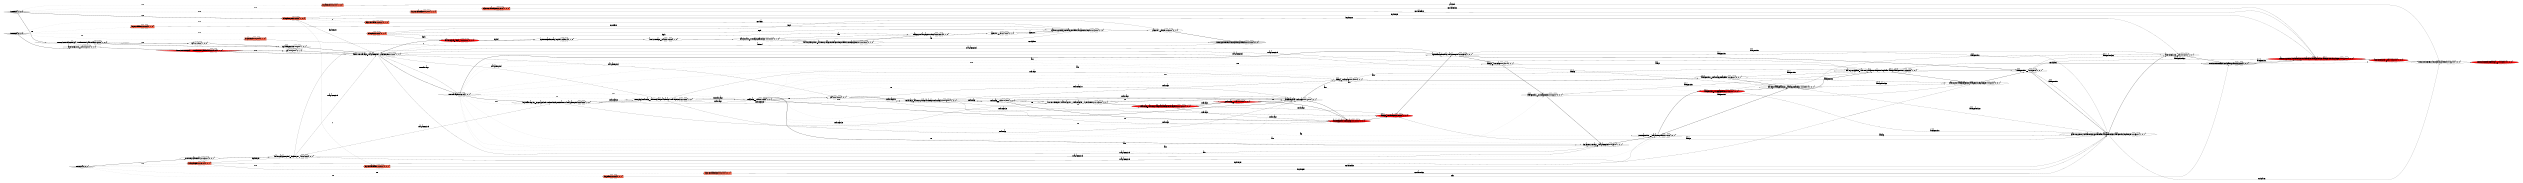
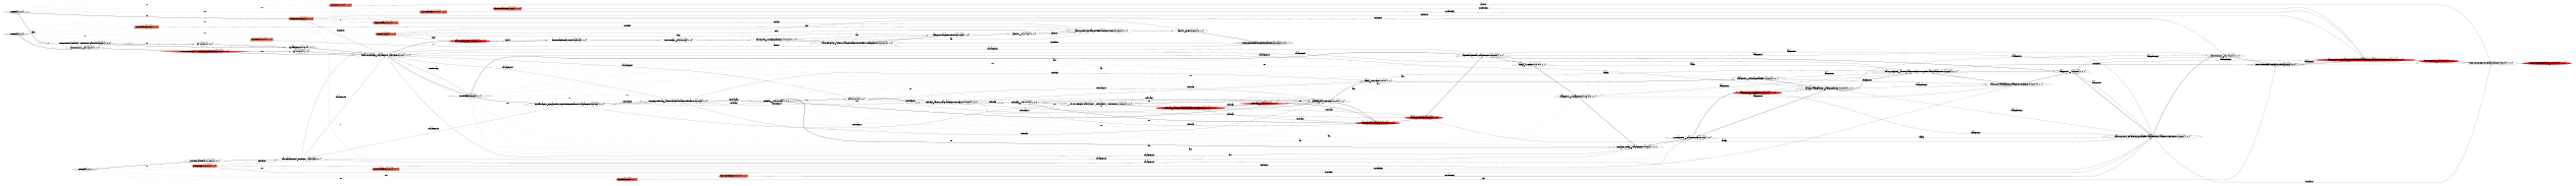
  digraph {
    rankdir=LR
    node [fillcolor=white shape=ellipse style=filled]
    edge [style=solid]
    n1 [fillcolor=tomato label="long recordOffset@@@2@@@['0', '1', '0']" shape=box]
    n2 [label="Platform.copyMemory(recordBase,recordOffset,base,pageCursor,length)@@@15@@@['0', '1', '0']"]
    n3 [label="pageCursor += length@@@16@@@['0', '1', '0']"]
    n4 [label="growPointerArrayIfNecessary()@@@3@@@['0', '0', '1']"]
    n5 [label="final int totalSpaceRequired = lengthInBytes + 4@@@4@@@['0', '0', '1']"]
    n6 [label="boolean useOverflowPage = totalSpaceRequired > pageSizeBytes@@@7@@@['1', '1', '1']"]
    n7 [label="freeSpaceInCurrentPage -= totalSpaceRequired@@@26@@@['1', '0', '1']"]
    n8 [label="long overflowPageSize = ByteArrayMethods.roundNumberOfBytesToNearestWord(totalSpaceRequired)@@@9@@@['1', '0', '1']"]
    n9 [label="acquireNewPageIfNecessary(totalSpaceRequired)@@@23@@@['1', '0', '1']"]
    n10 [label="currentPagePosition += totalSpaceRequired@@@27@@@['1', '0', '1']"]
    n11 [label="Platform.copyMemory(recordBaseObject,recordBaseOffset,dataPageBaseObject,dataPagePosition,lengthInBytes)@@@33@@@['1', '0', '1']"]
    n12 [label="assert(inMemSorter != null)@@@34@@@['1', '0', '1']"]
    n13 [label="inMemSorter.insertRecord(recordAddress,partitionId)@@@38@@@['1', '0', '0']"]
    n14 [fillcolor=lightgray label="inMemSorter.insertRecord(recordAddress,prefix)@@@35@@@['1', '0', '1']"]
    n15 [fillcolor=red label="numRecordsInsertedSinceLastSpill += 1@@@39@@@['1', '0', '0']"]
    n16 [fillcolor=tomato label="long prefix@@@2@@@['0', '0', '1']" shape=box]
    n17 [fillcolor=red label="Platform.copyMemory(recordBaseObject,recordBaseOffset,dataPageBaseObject,dataPagePosition,lengthInBytes)@@@36@@@['1', '0', '0']"]
    n18 [fillcolor=lightgray label="insertRecord['0', '0', '1']" shape=diamond]
    n19 [fillcolor=tomato label="Object recordBaseObject@@@2@@@['0', '0', '1']" shape=box]
    n20 [fillcolor=tomato label="int lengthInBytes@@@2@@@['0', '0', '1']" shape=box]
    n21 [fillcolor=tomato label="long recordBaseOffset@@@2@@@['0', '0', '1']" shape=box]
    n22 [label="Platform.putInt(dataPageBaseObject,dataPagePosition,lengthInBytes)@@@31@@@['0', '0', '1']"]
    n23 [fillcolor=red label="assert(inMemSorter != null)@@@37@@@['1', '0', '0']"]
    n24 [label="overflowPage == null@@@14@@@['1', '0', '1']" shape=diamond]
    n25 [label="throw new IOException(\"Unable to acquire \" + overflowPageSize + \" bytes of memory\")@@@15@@@['1', '0', '1']"]
    n26 [label="allocatedPages.add(overflowPage)@@@18@@@['1', '0', '1']"]
    n27 [fillcolor=red label="overflowPage = taskMemoryManager.allocatePage(overflowPageSize)@@@16@@@['1', '0', '0']"]
    n28 [fillcolor=red label="allocatedPages.add(overflowPage)@@@21@@@['1', '0', '0']"]
    n29 [fillcolor=red label="overflowPage == null@@@17@@@['1', '0', '0']" shape=diamond]
    n30 [label="dataPage = overflowPage@@@19@@@['0', '0', '1']"]
    n31 [fillcolor=red label="dataPage = overflowPage@@@22@@@['1', '0', '0']"]
    n32 [label="dataPage = currentPage@@@24@@@['0', '0', '1']"]
    n33 [label="dataPagePosition = currentPagePosition@@@25@@@['0', '0', '1']"]
    n34 [label="final long recordAddress = taskMemoryManager.encodePageNumberAndOffset(dataPage,dataPagePosition)@@@30@@@['1', '0', '1']"]
    n35 [label="dataPagePosition += 4@@@32@@@['1', '0', '1']"]
    n36 [label="long dataPagePosition@@@6@@@['1', '0', '1']"]
    n37 [label="dataPagePosition = overflowPage.getBaseOffset()@@@20@@@['0', '0', '1']"]
    n38 [fillcolor=tomato label="long recordBaseOffset@@@2@@@['1', '0', '0']" shape=box]
    n39 [fillcolor=tomato label="int length@@@2@@@['0', '1', '0']" shape=box]
    n40 [fillcolor=red label="final int required = length + 4@@@8@@@['0', '1', '0']"]
    n41 [label="Platform.putInt(base,pageCursor,length)@@@13@@@['0', '1', '0']"]
    n42 [fillcolor=lightgray label="inMemSorter.insertRecord(recordAddress,partitionId)@@@17@@@['0', '1', '0']"]
    n43 [label="acquireNewPageIfNecessary(required)@@@9@@@['0', '1', '0']"]
    n44 [label="pageCursor += 4@@@14@@@['0', '1', '0']"]
    n45 [fillcolor=tomato label="int lengthInBytes@@@2@@@['1', '0', '0']" shape=box]
    n46 [fillcolor=tomato label="Object recordBase@@@2@@@['0', '1', '0']" shape=box]
    n47 [label="MemoryBlock overflowPage = taskMemoryManager.allocatePage(overflowPageSize)@@@10@@@['1', '0', '1']"]
    n48 [label="final Object dataPageBaseObject = dataPage.getBaseObject()@@@29@@@['1', '0', '1']"]
    n49 [label="useOverflowPage@@@8@@@['1', '0', '1']" shape=diamond]
    n50 [label="spill()@@@12@@@['1', '0', '1']"]
    n51 [label="overflowPage == null@@@11@@@['1', '0', '1']" shape=diamond]
    n52 [label="overflowPage = taskMemoryManager.allocatePage(overflowPageSize)@@@13@@@['1', '0', '1']"]
    n53 [fillcolor=red label="dataPagePosition = currentPagePosition@@@28@@@['1', '0', '0']"]
    n54 [fillcolor=red label="inMemSorter.numRecords() > numElementsForSpillThreshold@@@4@@@['0', '1', '0']" shape=diamond]
    n55 [label="spill()@@@5@@@['0', '1', '0']"]
    n56 [label="assert(inMemSorter != null)@@@3@@@['0', '1', '0']"]
    n57 [label="assert(currentPage != null)@@@10@@@['0', '1', '0']"]
    n58 [label="spill()@@@4@@@['1', '0', '0']"]
    n59 [fillcolor=tomato label="int partitionId@@@2@@@['0', '1', '0']" shape=box]
    n60 [fillcolor=tomato label="int partitionId@@@2@@@['1', '0', '0']" shape=box]
    n61 [label="numRecordsInsertedSinceLastSpill > numElementsForSpillThreshold@@@3@@@['1', '0', '0']" shape=diamond]
    n62 [fillcolor=lightgray label="insertRecord['1', '0', '0']" shape=diamond]
    n63 [fillcolor=tomato label="Object recordBaseObject@@@2@@@['1', '0', '0']" shape=box]
    n64 [label="final Object base = currentPage.getBaseObject()@@@11@@@['0', '1', '0']"]
    n65 [label="final long recordAddress = taskMemoryManager.encodePageNumberAndOffset(currentPage,pageCursor)@@@12@@@['0', '1', '0']"]
    n66 [fillcolor=lightgray label="insertRecord['0', '1', '0']" shape=diamond]
    n1 -> n2 [label=recordOffset]
    n2 -> n3 [style=bold]
    n3 -> n42 [style=bold]
    n4 -> n5 [style=bold]
    n5 -> n6 [label=totalSpaceRequired]
    n5 -> n7 [label=totalSpaceRequired]
    n5 -> n8 [label=totalSpaceRequired]
    n5 -> n9 [label=totalSpaceRequired]
    n5 -> n10 [label=totalSpaceRequired]
    n6 -> n7 [label=totalSpaceRequired]
    n6 -> n34 [label=totalSpaceRequired]
    n6 -> n40 [label=0 style=dashed]
    n6 -> n40 [style=bold]
    n6 -> n47 [label=totalSpaceRequired]
    n6 -> n48 [label=totalSpaceRequired]
    n6 -> n49 [style=bold]
    n6 -> n49 [label=useOverflowPage]
    n6 -> n50 [label=totalSpaceRequired]
    n7 -> n10 [style=bold]
    n8 -> n25 [label=overflowPageSize]
    n8 -> n47 [label=overflowPageSize]
    n8 -> n47 [style=bold]
    n8 -> n52 [label=overflowPageSize]
    n9 -> n11 [label=dataPagePosition]
    n9 -> n12 [label=dataPagePosition]
    n9 -> n32 [style=bold]
    n9 -> n35 [style=bold]
    n10 -> n11 [label=dataPage]
    n10 -> n48 [style=bold]
    n10 -> n53 [style=bold]
    n11 -> n12 [style=bold]
    n11 -> n13 [label=recordAddress]
    n12 -> n14 [style=bold]
    n13 -> n14 [label=0 style=dashed]
    n13 -> n15 [style=bold]
    n14 -> n17 [style=bold]
    n14 -> n17 [label=dataPagePosition]
    n16 -> n14 [label=prefix]
    n17 -> n23 [style=bold]
    n18 -> n4 [style=bold]
    n18 -> n16 [label=true style=dotted]
    n18 -> n19 [label=true style=dotted]
    n18 -> n20 [label=true style=dotted]
    n18 -> n21 [label=true style=dotted]
    n19 -> n11 [label=recordBaseObject]
    n20 -> n5 [label=lengthInBytes]
    n20 -> n11 [label=lengthInBytes]
    n20 -> n22 [label=lengthInBytes]
    n21 -> n11 [label=recordBaseOffset]
    n22 -> n35 [style=bold]
    n23 -> n13 [style=bold]
    n24 -> n25 [style=bold]
    n24 -> n25 [label=true style=dotted]
    n24 -> n26 [style=bold]
    n24 -> n27 [label=true style=dotted]
    n24 -> n28 [style=bold]
    n24 -> n29 [label=true style=dotted]
    n25 -> n26 [style=bold]
    n25 -> n27 [style=bold]
    n26 -> n28 [style=bold]
    n26 -> n30 [style=bold]
    n27 -> n28 [label=overflowPage]
    n27 -> n29 [style=bold]
    n27 -> n29 [label=overflowPage]
    n27 -> n31 [label=overflowPage]
    n28 -> n31 [style=bold]
    n29 -> n26 [label=true style=dotted]
    n29 -> n26 [style=bold]
    n29 -> n28 [style=bold]
    n30 -> n34 [label=dataPage]
    n30 -> n37 [style=bold]
    n31 -> n9 [style=bold]
    n31 -> n11 [label=dataPage]
    n32 -> n33 [style=bold]
    n32 -> n34 [label=dataPage]
    n33 -> n7 [style=bold]
    n33 -> n22 [label=dataPagePosition]
    n33 -> n34 [label=dataPagePosition]
    n34 -> n14 [label=recordAddress]
    n34 -> n22 [style=bold]
    n34 -> n35 [style=bold]
    n35 -> n11 [style=bold]
    n35 -> n11 [label=dataPagePosition]
    n35 -> n12 [label=dataPageBaseObject]
    n35 -> n17 [label=dataPageBaseObject]
    n36 -> n6 [style=bold]
    n37 -> n22 [label=dataPagePosition]
    n37 -> n34 [label=dataPagePosition]
    n37 -> n48 [style=bold]
    n38 -> n17 [label=recordBaseOffset]
    n39 -> n2 [label=length]
    n39 -> n3 [label=length]
    n39 -> n40 [label=length]
    n39 -> n41 [label=length]
    n40 -> n43 [label=required]
    n40 -> n43 [style=bold]
    n41 -> n44 [style=bold]
    n43 -> n57 [style=bold]
    n44 -> n2 [label=pageCursor]
    n44 -> n2 [style=bold]
    n45 -> n6 [label=lengthInBytes]
    n45 -> n12 [label=lengthInBytes]
    n45 -> n17 [label=lengthInBytes]
    n45 -> n21 [label=0 style=dashed]
    n45 -> n46 [label=0 style=dashed]
    n46 -> n2 [label=recordBase]
    n47 -> n26 [label=overflowPage]
    n47 -> n30 [label=overflowPage]
    n47 -> n51 [label=overflowPage]
    n47 -> n51 [label=useOverflowPage]
    n47 -> n51 [style=bold]
    n48 -> n11 [label=dataPageBaseObject]
    n48 -> n22 [label=dataPageBaseObject]
    n48 -> n34 [style=bold]
    n49 -> n7 [label=false style=dotted]
    n49 -> n8 [style=bold]
    n49 -> n8 [label=true style=dotted]
    n49 -> n9 [style=bold]
    n49 -> n9 [label=false style=dotted]
    n49 -> n10 [label=false style=dotted]
    n49 -> n26 [label=true style=dotted]
    n49 -> n30 [label=true style=dotted]
    n49 -> n32 [label=false style=dotted]
    n49 -> n33 [label=false style=dotted]
    n49 -> n37 [label=true style=dotted]
    n49 -> n47 [label=true style=dotted]
    n49 -> n51 [label=true style=dotted]
    n50 -> n26 [label=overflowPageSize]
    n50 -> n27 [label=overflowPageSize]
    n50 -> n52 [style=bold]
    n50 -> n52 [label=overflowPageSize]
    n51 -> n7 [style=bold]
    n51 -> n7 [label=false style=dotted]
    n51 -> n9 [label=true style=dotted]
    n51 -> n10 [label=false style=dotted]
    n51 -> n24 [label=true style=dotted]
    n51 -> n26 [style=bold]
    n51 -> n28 [label=true style=dotted]
    n51 -> n31 [label=true style=dotted]
    n51 -> n34 [label=false style=dotted]
    n51 -> n48 [label=false style=dotted]
    n51 -> n50 [label=true style=dotted]
    n51 -> n50 [style=bold]
    n51 -> n52 [label=true style=dotted]
    n51 -> n53 [label=false style=dotted]
    n52 -> n24 [style=bold]
    n52 -> n24 [label=overflowPage]
    n52 -> n26 [label=overflowPage]
    n52 -> n28 [label=overflowPage]
    n52 -> n30 [label=overflowPage]
    n52 -> n31 [label=overflowPage]
    n53 -> n11 [label=dataPagePosition]
    n53 -> n12 [label=dataPagePosition]
    n53 -> n48 [style=bold]
    n54 -> n6 [style=bold]
    n54 -> n55 [label=true style=dotted]
    n54 -> n55 [style=bold]
    n55 -> n6 [style=bold]
    n56 -> n54 [style=bold]
    n57 -> n64 [style=bold]
    n58 -> n36 [style=bold]
    n59 -> n42 [label=partitionId]
    n60 -> n13 [label=partitionId]
    n61 -> n36 [style=bold]
    n61 -> n58 [style=bold]
    n61 -> n58 [label=true style=dotted]
    n62 -> n38 [label=true style=dotted]
    n62 -> n45 [label=true style=bold]
    n62 -> n60 [label=true style=dotted]
    n62 -> n61 [style=bold]
    n62 -> n63 [label=true style=dotted]
    n63 -> n17 [label=recordBaseObject]
    n64 -> n2 [label=base]
    n64 -> n41 [label=base]
    n64 -> n65 [style=bold]
    n65 -> n41 [style=bold]
    n65 -> n42 [label=recordAddress]
-   n66 -> n1 [label=true style=dotted]
+   n66 -> n1 [label=length style=dotted]
    n66 -> n39 [label=true style=dotted]
    n66 -> n46 [label=true style=dotted]
    n66 -> n56 [style=bold]
    n66 -> n59 [label=true style=dotted]
  }
